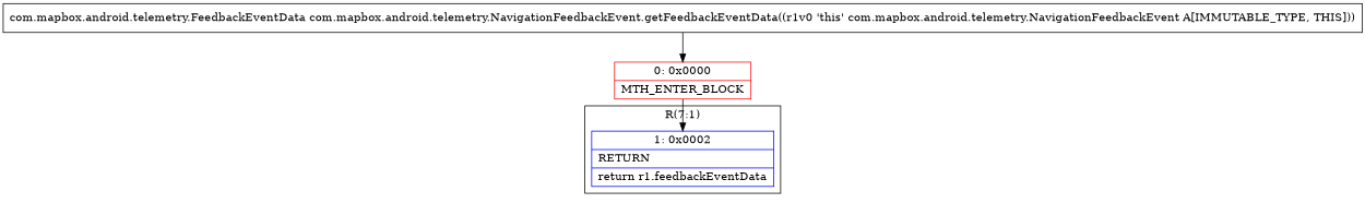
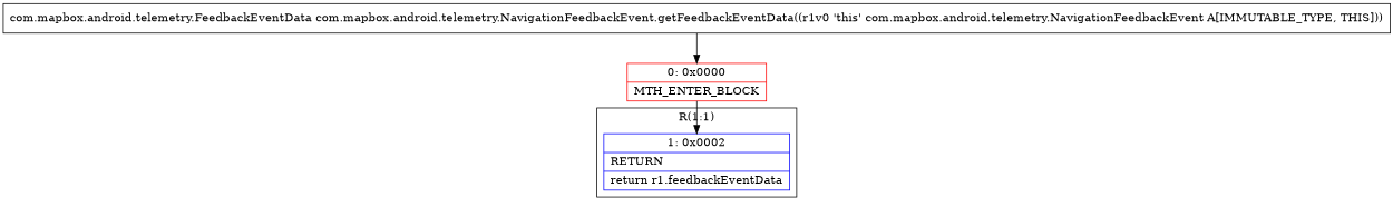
  digraph {
    node [shape=record]
    n1 [color=blue label="{1\:\ 0x0002|RETURN\l|return r1.feedbackEventData\l}"]
    n2 [color=red label="{0\:\ 0x0000|MTH_ENTER_BLOCK\l}"]
    n3 [label="{com.mapbox.android.telemetry.FeedbackEventData com.mapbox.android.telemetry.NavigationFeedbackEvent.getFeedbackEventData((r1v0 'this' com.mapbox.android.telemetry.NavigationFeedbackEvent A[IMMUTABLE_TYPE, THIS])) }"]
    subgraph cluster_1 {
-     label="R(7:1)"
+     label="R(1:1)"
      n1
    }
    n2 -> n1
    n3 -> n2
  }
